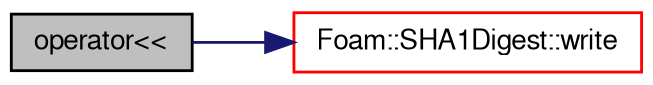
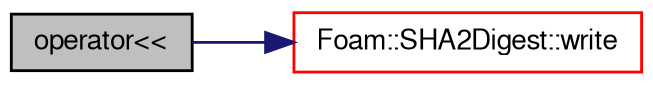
  digraph {
    rankdir=LR
    node [fontname=FreeSans fontsize=10 shape=record]
    n1 [color=black fillcolor=grey75 fontcolor=black height=0.2 label="operator\<\<" style=filled width=0.4]
-   n2 [color=red height=0.2 label="Foam::SHA1Digest::write" width=0.4]
+   n2 [color=red height=0.2 label="Foam::SHA2Digest::write" width=0.4]
    n1 -> n2 [color=midnightblue fontname=FreeSans fontsize=10 labelfontname=FreeSans labelfontsize=10 style=solid]
  }
